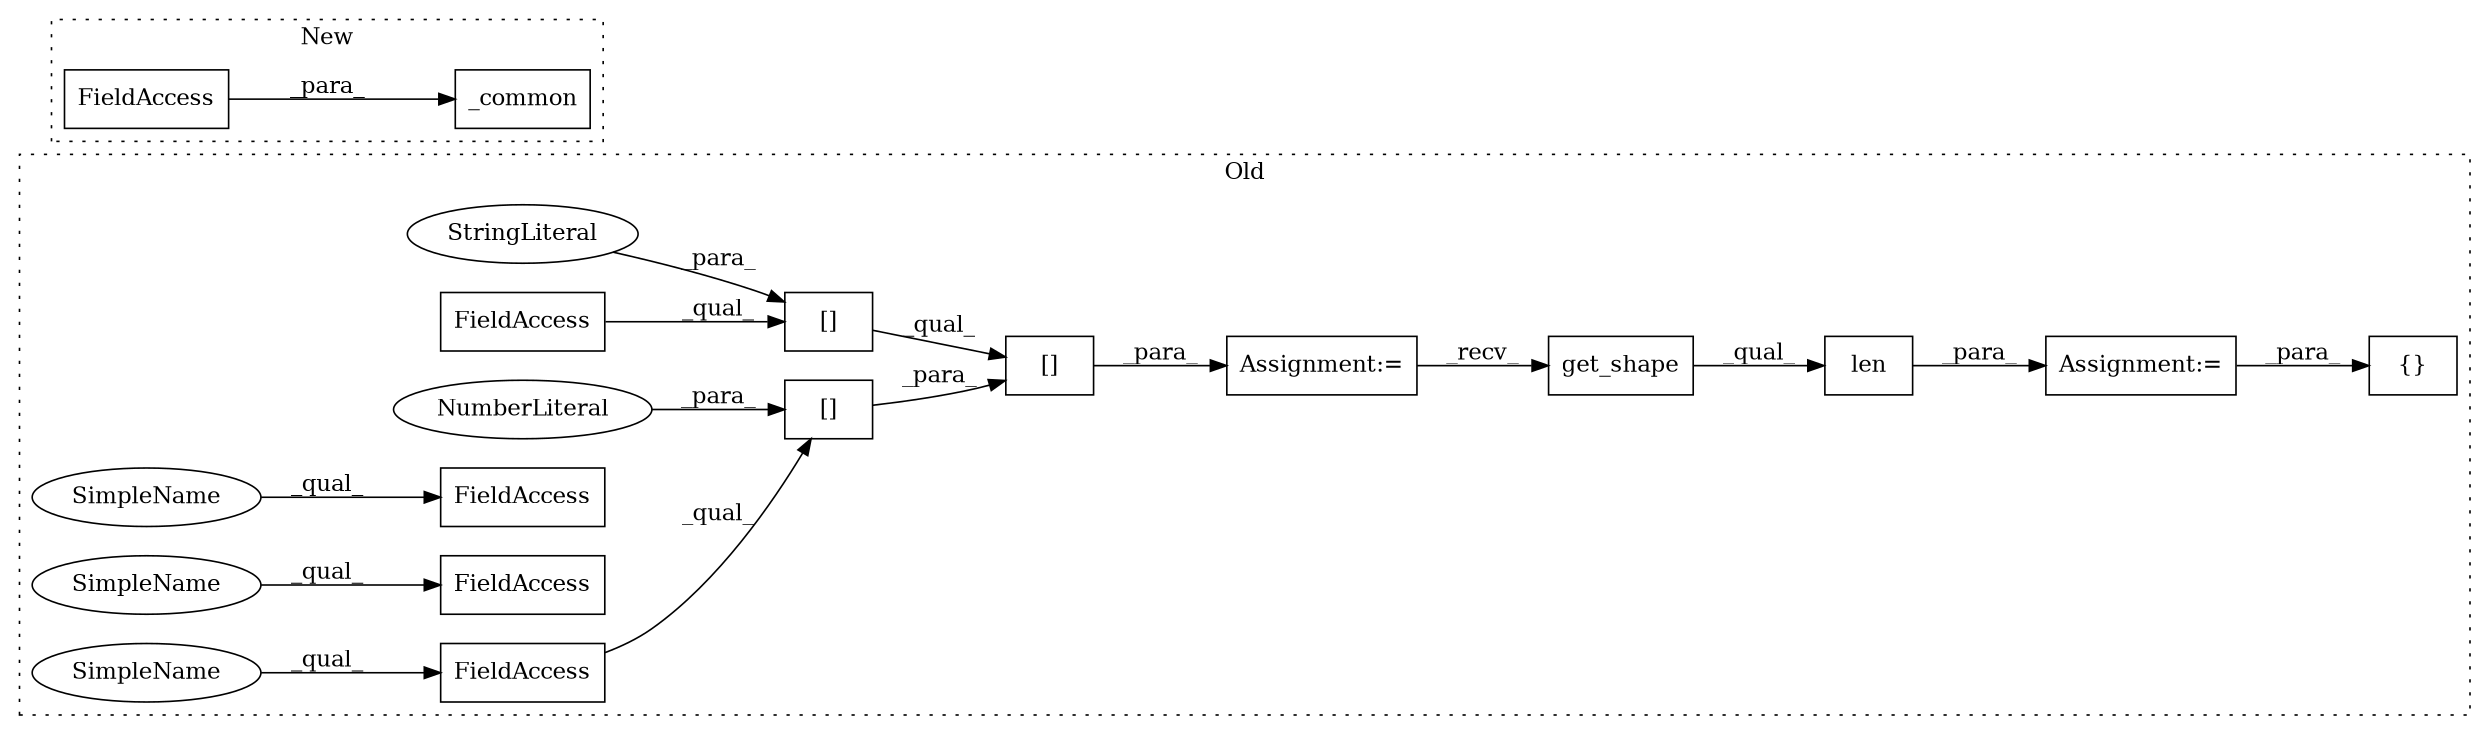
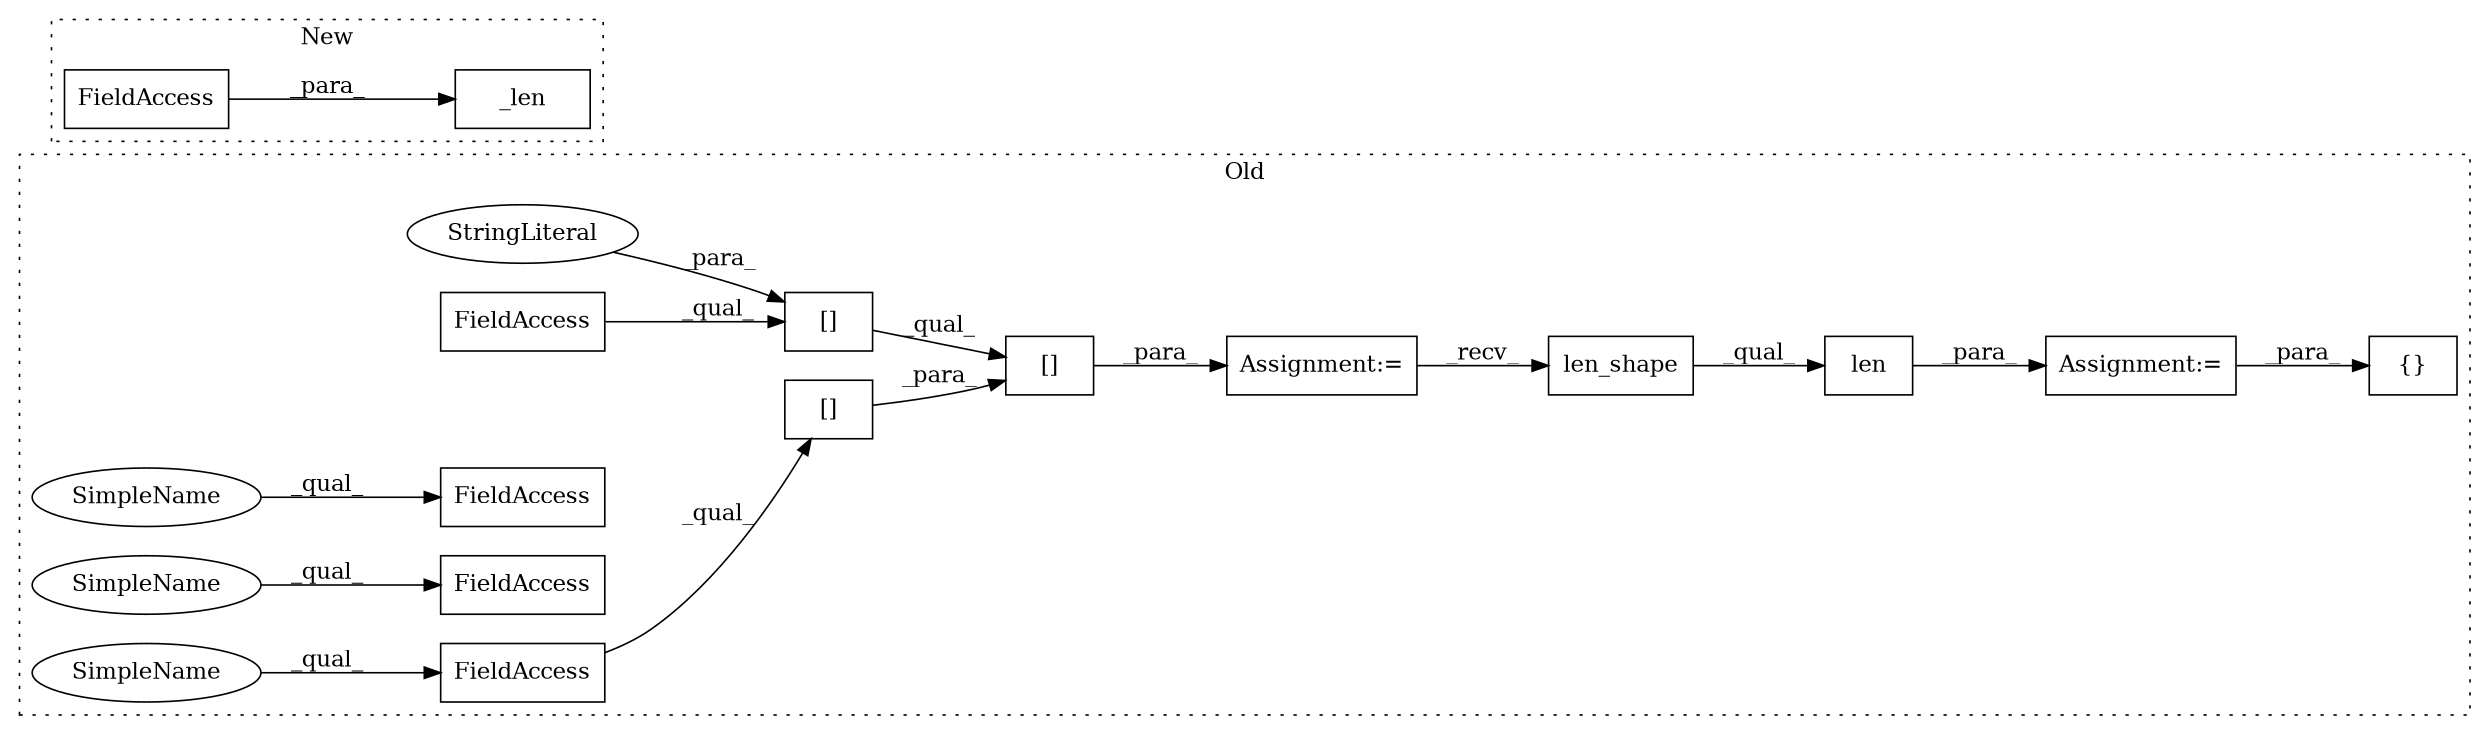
  digraph {
    rankdir=LR
    node [a=22 l=1 s=326 shape=box]
-   n1 [a=32 l=11 label=get_shape s=391]
+   n1 [a=32 l=11 label=len_shape s=391]
    n2 [a=32 l="4,1" label=len s="385,412"]
    n3 [a=7 label="Assignment:=" s=303]
    n4 [a=2 l="22,1" label="[]" s="304,340"]
    n5 [a=7 label="Assignment:=" s=351]
    n6 [a=2 l="12,1" label="[]" s="326,339"]
-   n7 [a=34 label=NumberLiteral s=338 shape=ellipse]
    n8 [a=2 l="7,1" label="[]" s="304,324"]
    n9 [a=45 l=13 label=StringLiteral s=311 shape=ellipse]
    n10 [l=6 label=FieldAccess s=304]
    n11 [l=11 label=FieldAccess]
    n12 [l=10 label=FieldAccess s=432]
    n13 [a=4 l="1,1" label="{}" s="488,543"]
    n14 [l=10 label=FieldAccess s=352]
    n15 [a=42 l=4 label=SimpleName s=352 shape=ellipse]
    n16 [a=42 l=4 label=SimpleName s=432 shape=ellipse]
    n17 [a=42 l=4 label=SimpleName shape=ellipse]
-   n18 [a=32 l="8,1" label=_common s="616,635"]
+   n18 [a=32 l="8,1" label=_len s="616,635"]
    n19 [l=6 label=FieldAccess s=629]
    subgraph cluster_1 {
      label=Old
      style=dotted
      n1
      n2
      n3
      n4
      n5
      n6
-     n7
      n8
      n9
      n10
      n11
      n12
      n13
      n14
      n15
      n16
      n17
    }
    subgraph cluster_2 {
      label=New
      style=dotted
      n18
      n19
    }
    n1 -> n2 [label=_qual_]
    n2 -> n5 [label=_para_]
    n3 -> n1 [label=_recv_]
    n4 -> n3 [label=_para_]
    n5 -> n13 [label=_para_]
    n6 -> n4 [label=_para_]
-   n7 -> n6 [label=_para_]
    n8 -> n4 [label=_qual_]
    n9 -> n8 [label=_para_]
    n10 -> n8 [label=_qual_]
    n11 -> n6 [label=_qual_]
    n15 -> n14 [label=_qual_]
    n16 -> n12 [label=_qual_]
    n17 -> n11 [label=_qual_]
    n19 -> n18 [label=_para_]
  }
